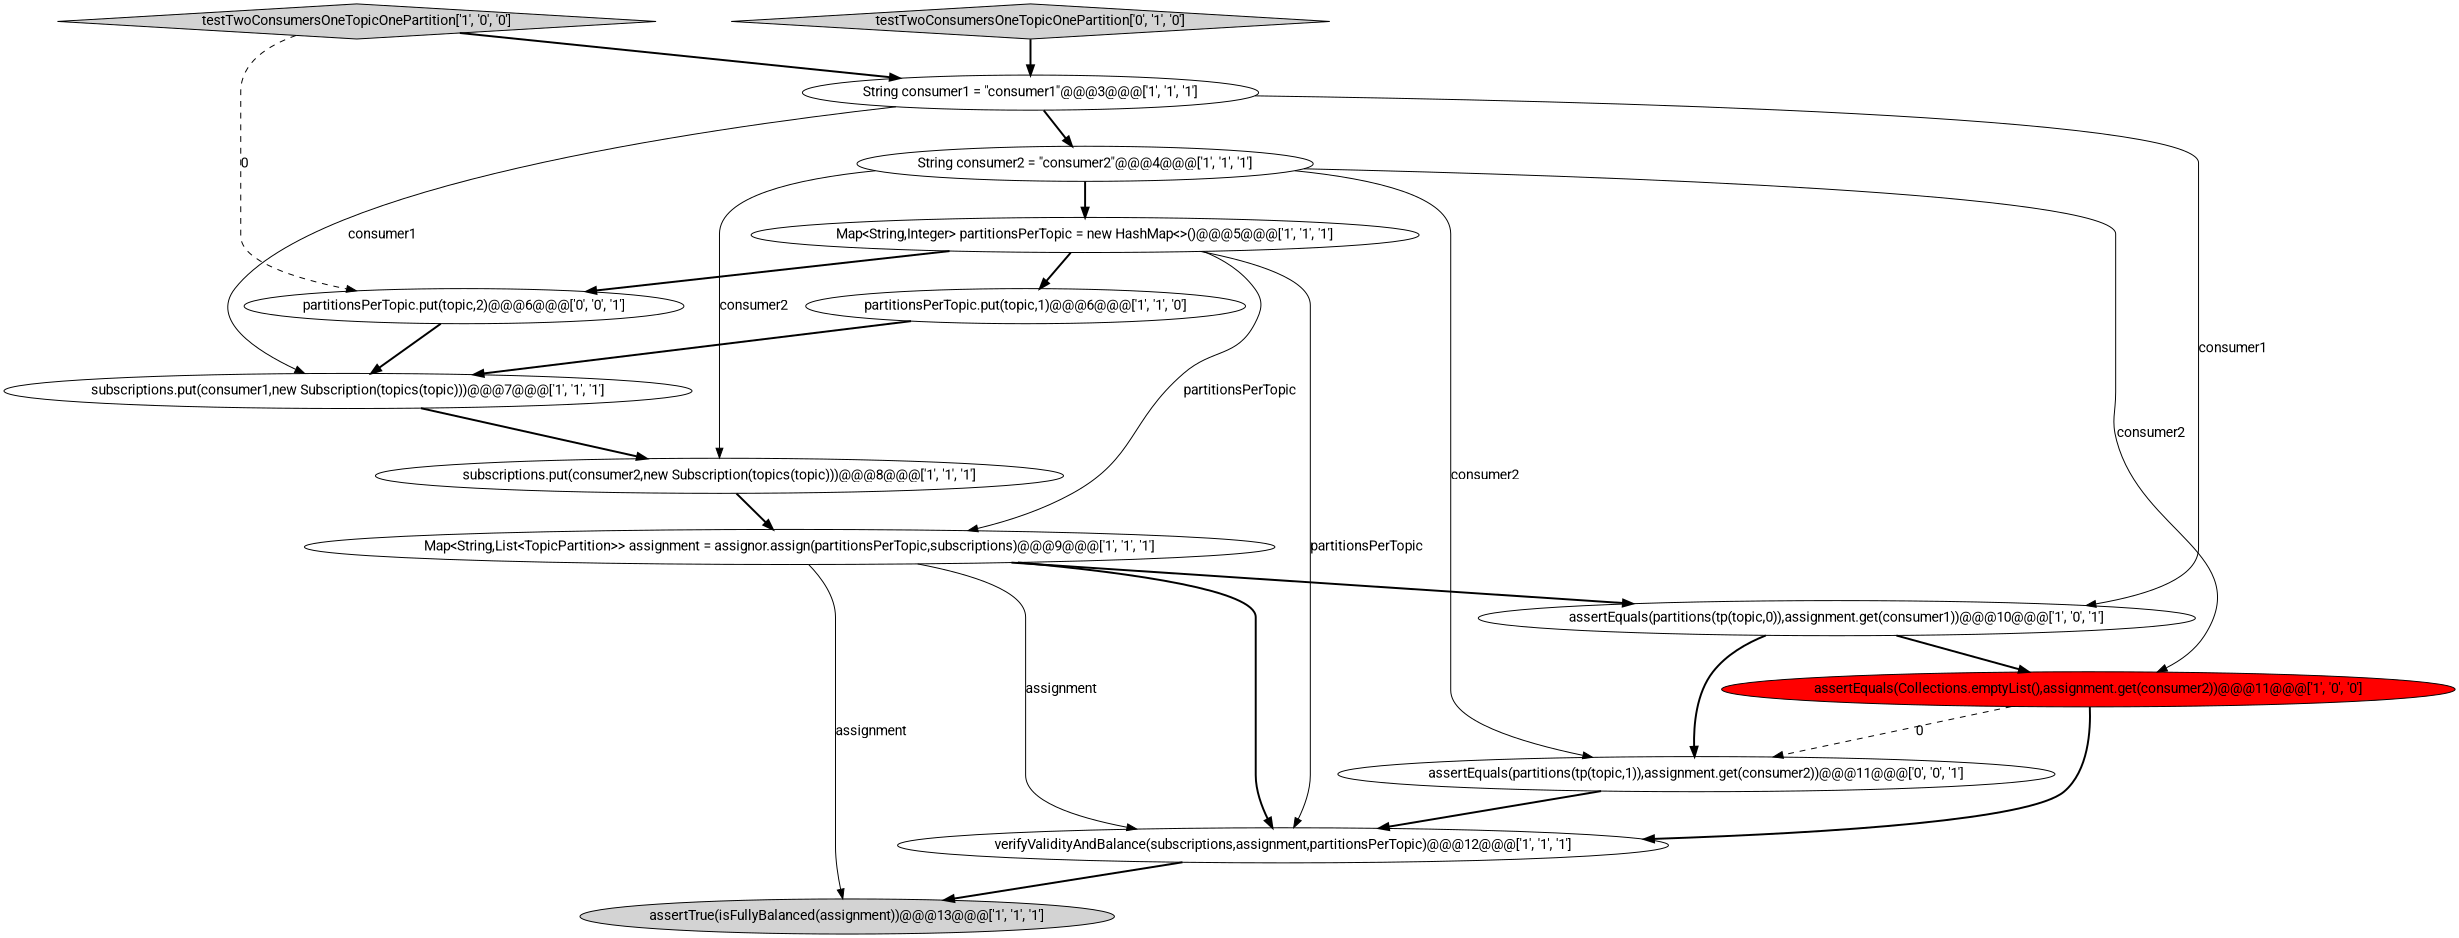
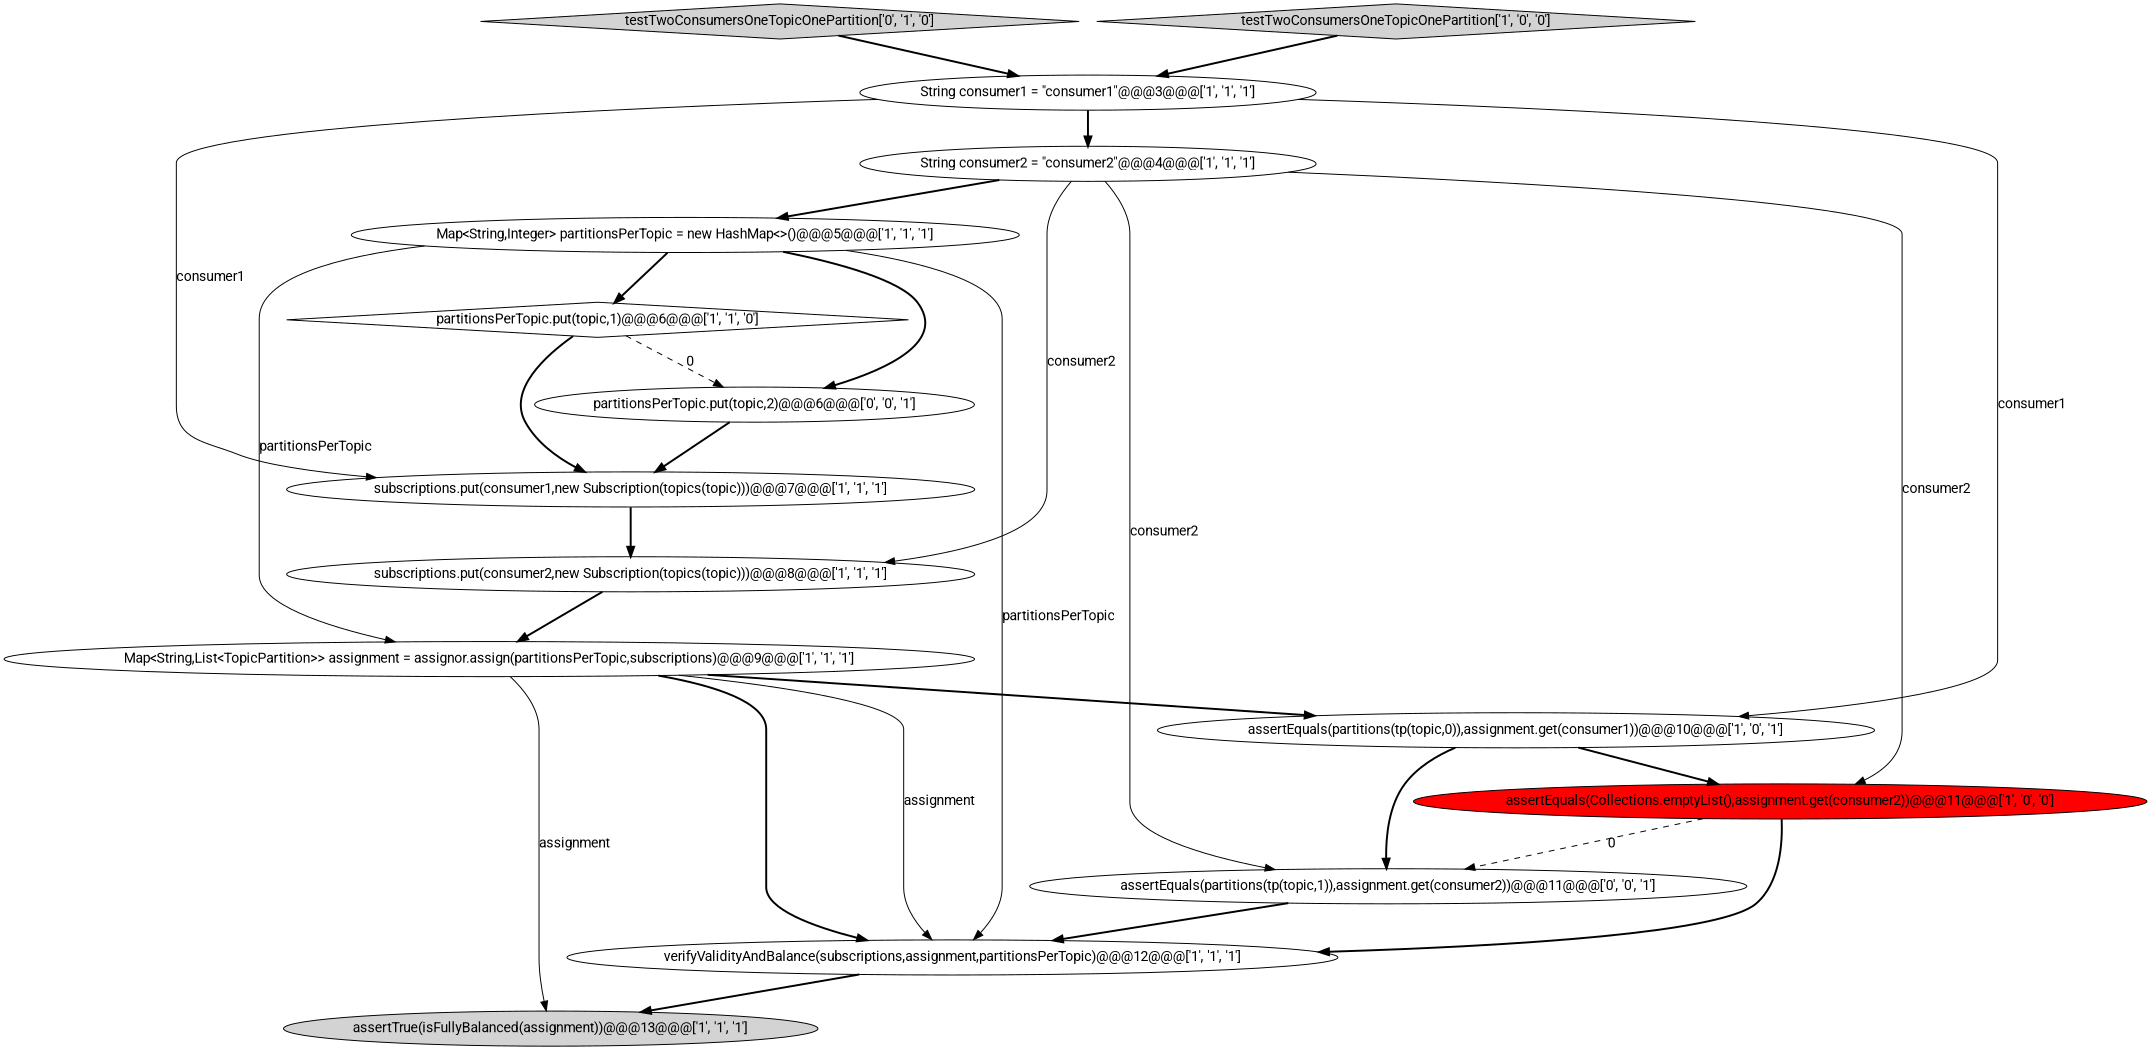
  digraph {
    fontname=Roboto
    node [fillcolor=white fontname=Roboto shape=ellipse style=filled]
    edge [fontname=Roboto style=bold]
    n1 [label="partitionsPerTopic.put(topic,2)@@@6@@@['0', '0', '1']"]
    n2 [label="subscriptions.put(consumer1,new Subscription(topics(topic)))@@@7@@@['1', '1', '1']"]
    n3 [label="subscriptions.put(consumer2,new Subscription(topics(topic)))@@@8@@@['1', '1', '1']"]
    n4 [label="Map<String,List<TopicPartition>> assignment = assignor.assign(partitionsPerTopic,subscriptions)@@@9@@@['1', '1', '1']"]
    n5 [label="assertEquals(partitions(tp(topic,0)),assignment.get(consumer1))@@@10@@@['1', '0', '1']"]
    n6 [label="verifyValidityAndBalance(subscriptions,assignment,partitionsPerTopic)@@@12@@@['1', '1', '1']"]
    n7 [fillcolor=lightgray label="assertTrue(isFullyBalanced(assignment))@@@13@@@['1', '1', '1']"]
    n8 [label="String consumer1 = \"consumer1\"@@@3@@@['1', '1', '1']"]
    n9 [label="String consumer2 = \"consumer2\"@@@4@@@['1', '1', '1']"]
    n10 [label="assertEquals(partitions(tp(topic,1)),assignment.get(consumer2))@@@11@@@['0', '0', '1']"]
    n11 [fillcolor=red label="assertEquals(Collections.emptyList(),assignment.get(consumer2))@@@11@@@['1', '0', '0']"]
    n12 [label="Map<String,Integer> partitionsPerTopic = new HashMap<>()@@@5@@@['1', '1', '1']"]
-   n13 [label="partitionsPerTopic.put(topic,1)@@@6@@@['1', '1', '0']"]
+   n13 [label="partitionsPerTopic.put(topic,1)@@@6@@@['1', '1', '0']" shape=diamond]
    n14 [fillcolor=lightgray label="testTwoConsumersOneTopicOnePartition['0', '1', '0']" shape=diamond]
    n15 [fillcolor=lightgray label="testTwoConsumersOneTopicOnePartition['1', '0', '0']" shape=diamond]
    n1 -> n2
    n2 -> n3
    n3 -> n4
    n4 -> n5
    n4 -> n6
    n4 -> n6 [label=assignment style=solid]
    n4 -> n7 [label=assignment style=solid]
    n5 -> n10
    n5 -> n11
    n6 -> n7
    n8 -> n2 [label=consumer1 style=solid]
    n8 -> n5 [label=consumer1 style=solid]
    n8 -> n9
    n9 -> n3 [label=consumer2 style=solid]
    n9 -> n10 [label=consumer2 style=solid]
    n9 -> n11 [label=consumer2 style=solid]
    n9 -> n12
    n10 -> n6
    n11 -> n6
    n11 -> n10 [label=0 style=dashed]
    n12 -> n1
    n12 -> n4 [label=partitionsPerTopic style=solid]
    n12 -> n6 [label=partitionsPerTopic style=solid]
    n12 -> n13
-   n15 -> n1 [label=0 style=dashed]
+   n13 -> n1 [label=0 style=dashed]
    n13 -> n2
    n14 -> n8
    n15 -> n8
  }
